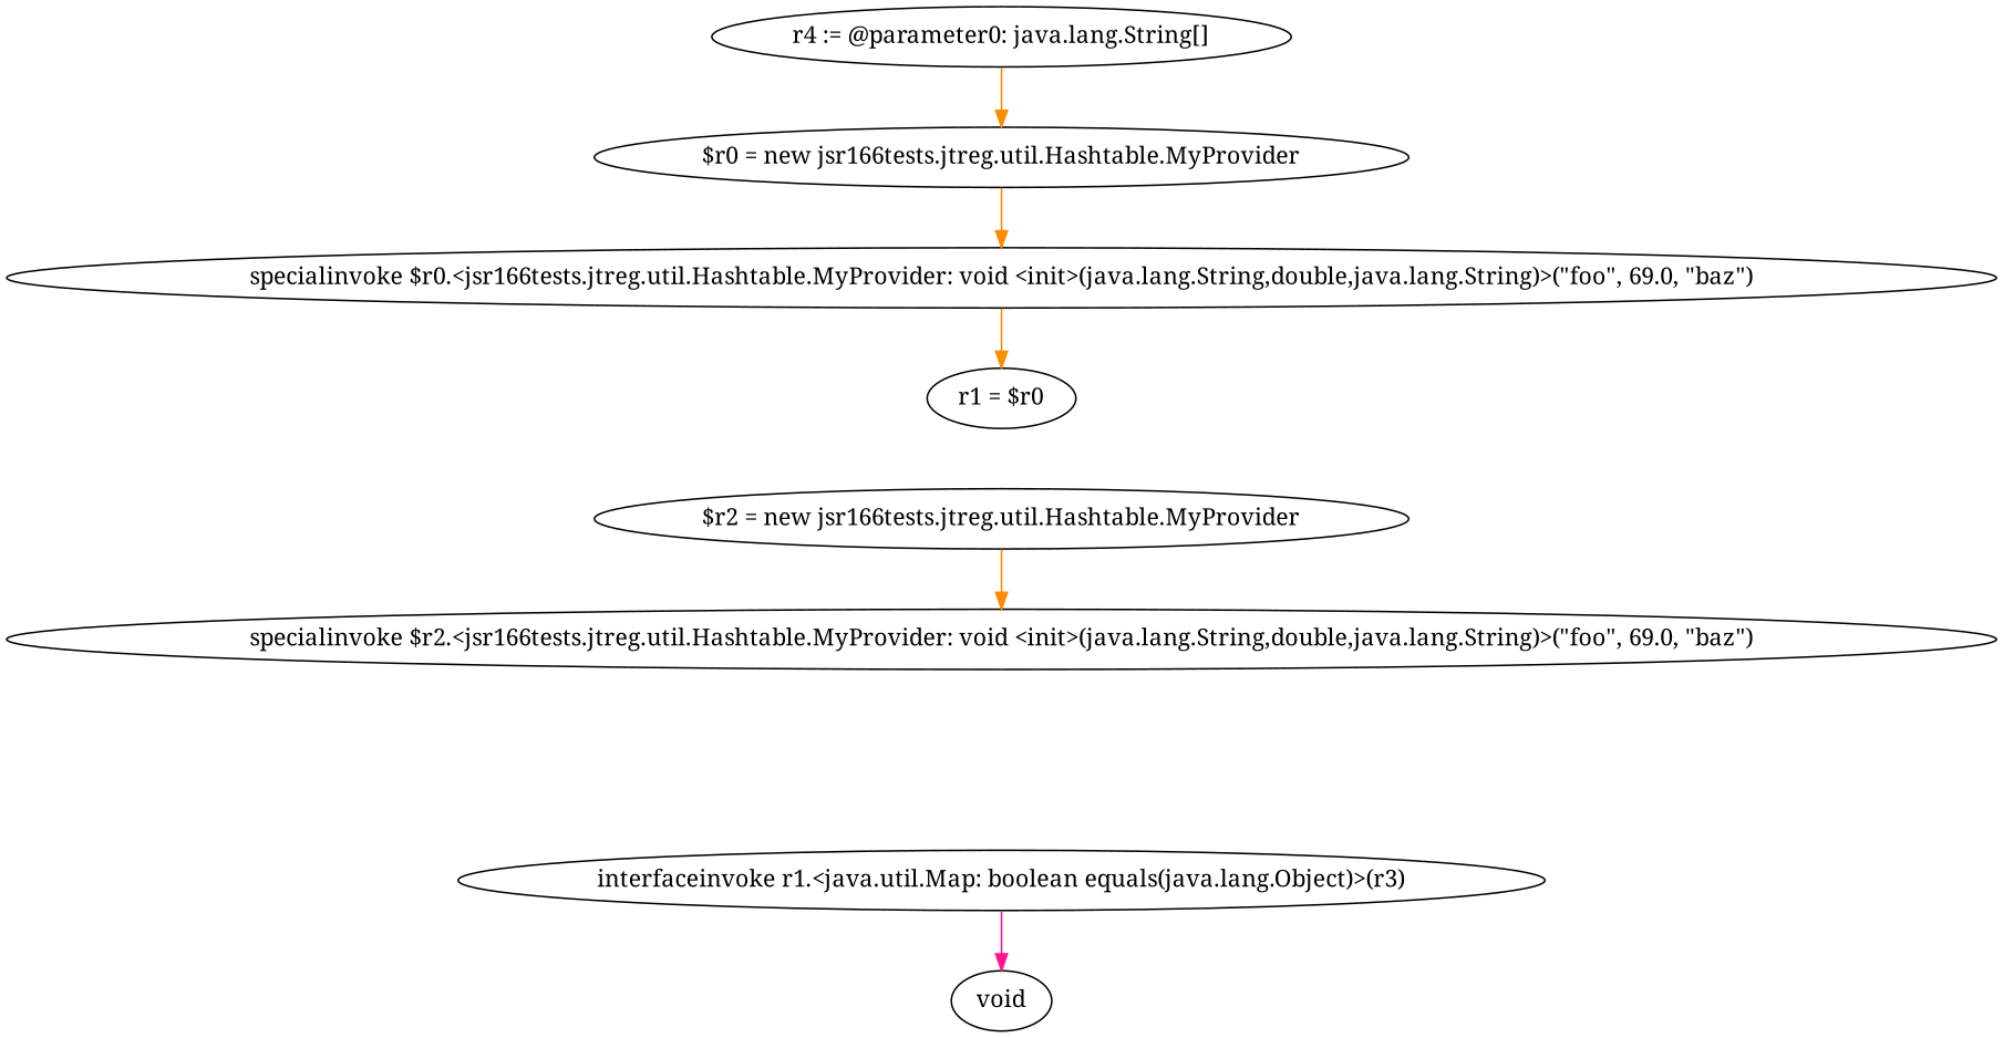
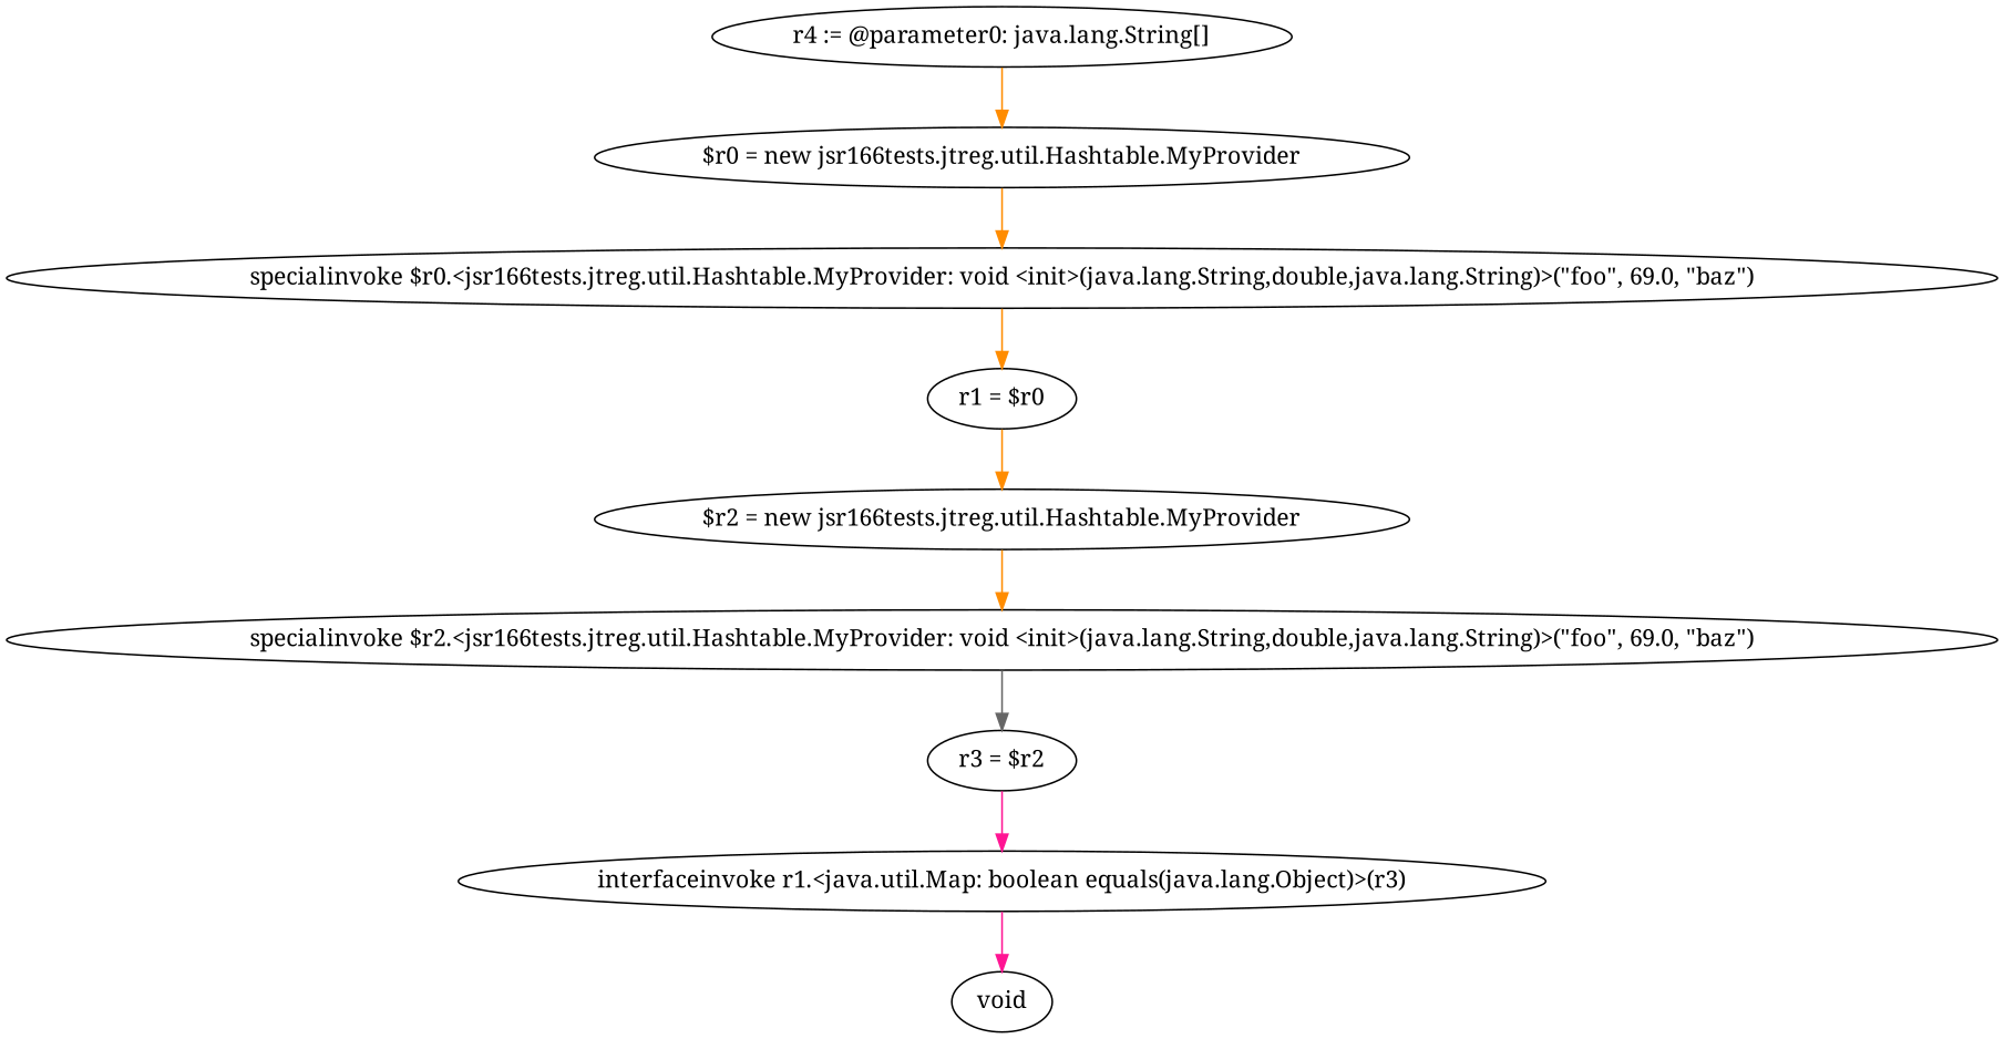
  digraph {
    fontname="Noto Serif"
    node [fontname="Noto Serif"]
    edge [color=darkorange fontname="Noto Serif"]
    "r4 := @parameter0: java.lang.String[]"
    "$r0 = new jsr166tests.jtreg.util.Hashtable.MyProvider"
    "specialinvoke $r0.<jsr166tests.jtreg.util.Hashtable.MyProvider: void <init>(java.lang.String,double,java.lang.String)>(\"foo\", 69.0, \"baz\")"
    "r1 = $r0"
    "$r2 = new jsr166tests.jtreg.util.Hashtable.MyProvider"
    "specialinvoke $r2.<jsr166tests.jtreg.util.Hashtable.MyProvider: void <init>(java.lang.String,double,java.lang.String)>(\"foo\", 69.0, \"baz\")"
+   "r3 = $r2"
    "interfaceinvoke r1.<java.util.Map: boolean equals(java.lang.Object)>(r3)"
    n9 [label=void]
    "r4 := @parameter0: java.lang.String[]" -> "$r0 = new jsr166tests.jtreg.util.Hashtable.MyProvider"
    "$r0 = new jsr166tests.jtreg.util.Hashtable.MyProvider" -> "specialinvoke $r0.<jsr166tests.jtreg.util.Hashtable.MyProvider: void <init>(java.lang.String,double,java.lang.String)>(\"foo\", 69.0, \"baz\")"
    "specialinvoke $r0.<jsr166tests.jtreg.util.Hashtable.MyProvider: void <init>(java.lang.String,double,java.lang.String)>(\"foo\", 69.0, \"baz\")" -> "r1 = $r0"
+   "r1 = $r0" -> "$r2 = new jsr166tests.jtreg.util.Hashtable.MyProvider"
    "$r2 = new jsr166tests.jtreg.util.Hashtable.MyProvider" -> "specialinvoke $r2.<jsr166tests.jtreg.util.Hashtable.MyProvider: void <init>(java.lang.String,double,java.lang.String)>(\"foo\", 69.0, \"baz\")"
+   "specialinvoke $r2.<jsr166tests.jtreg.util.Hashtable.MyProvider: void <init>(java.lang.String,double,java.lang.String)>(\"foo\", 69.0, \"baz\")" -> "r3 = $r2" [color=gray40]
+   "r3 = $r2" -> "interfaceinvoke r1.<java.util.Map: boolean equals(java.lang.Object)>(r3)" [color=deeppink]
    "interfaceinvoke r1.<java.util.Map: boolean equals(java.lang.Object)>(r3)" -> n9 [color=deeppink]
  }
